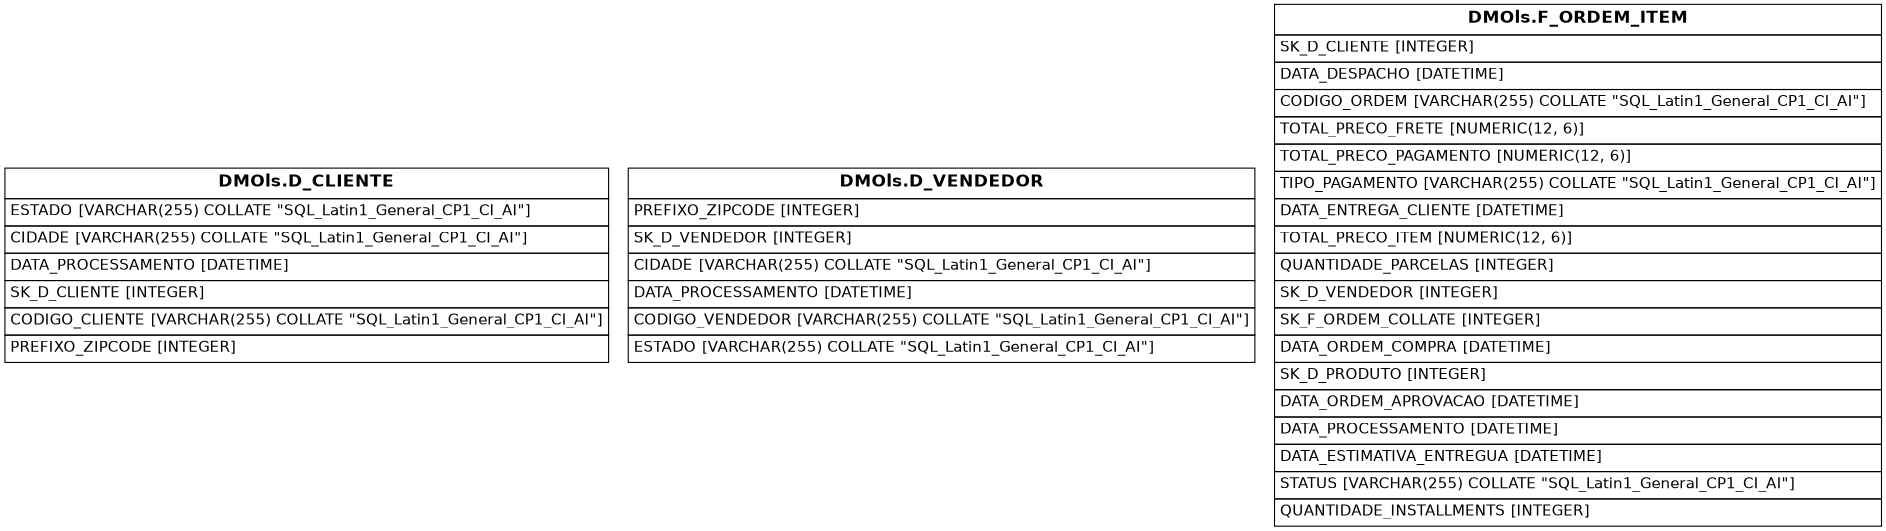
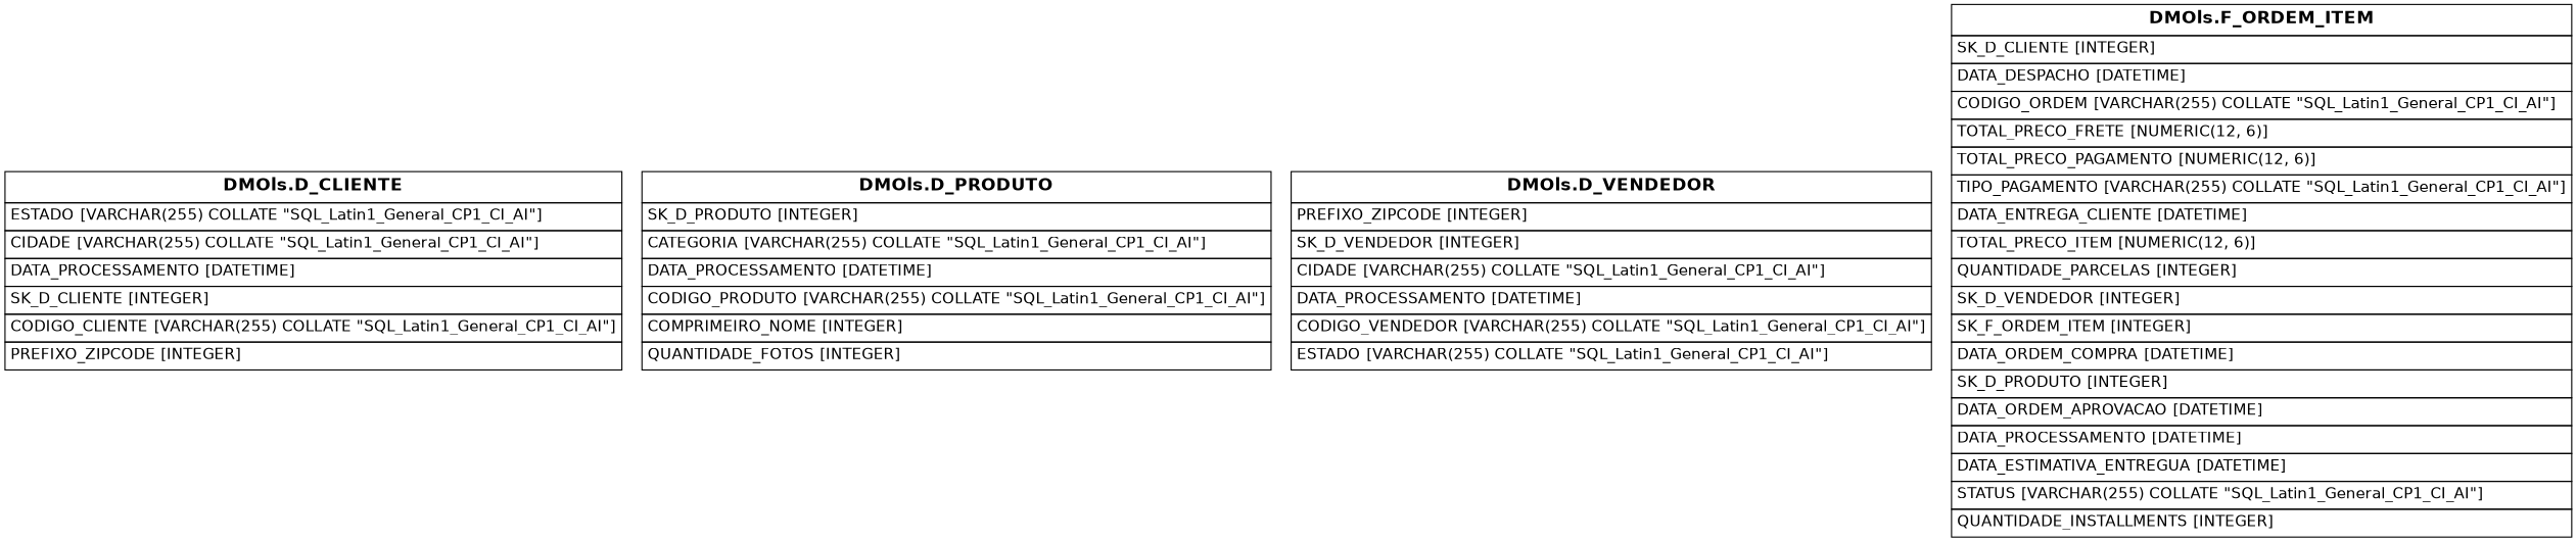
  digraph {
    rankdir=TB
    node [shape=plain]
    n1 [label=<<FONT FACE="Helvetica"><TABLE BORDER="0" CELLBORDER="1" CELLPADDING="4" CELLSPACING="0"><TR><TD><B><FONT POINT-SIZE="16">DMOls.D_CLIENTE</FONT></B></TD></TR><TR><TD ALIGN="LEFT"><FONT>ESTADO</FONT><FONT> [VARCHAR(255) COLLATE "SQL_Latin1_General_CP1_CI_AI"]</FONT></TD></TR><TR><TD ALIGN="LEFT"><FONT>CIDADE</FONT><FONT> [VARCHAR(255) COLLATE "SQL_Latin1_General_CP1_CI_AI"]</FONT></TD></TR><TR><TD ALIGN="LEFT"><FONT>DATA_PROCESSAMENTO</FONT><FONT> [DATETIME]</FONT></TD></TR><TR><TD ALIGN="LEFT"><FONT>SK_D_CLIENTE</FONT><FONT> [INTEGER]</FONT></TD></TR><TR><TD ALIGN="LEFT"><FONT>CODIGO_CLIENTE</FONT><FONT> [VARCHAR(255) COLLATE "SQL_Latin1_General_CP1_CI_AI"]</FONT></TD></TR><TR><TD ALIGN="LEFT"><FONT>PREFIXO_ZIPCODE</FONT><FONT> [INTEGER]</FONT></TD></TR></TABLE></FONT>>]
+   n2 [label=<<FONT FACE="Helvetica"><TABLE BORDER="0" CELLBORDER="1" CELLPADDING="4" CELLSPACING="0"><TR><TD><B><FONT POINT-SIZE="16">DMOls.D_PRODUTO</FONT></B></TD></TR><TR><TD ALIGN="LEFT"><FONT>SK_D_PRODUTO</FONT><FONT> [INTEGER]</FONT></TD></TR><TR><TD ALIGN="LEFT"><FONT>CATEGORIA</FONT><FONT> [VARCHAR(255) COLLATE "SQL_Latin1_General_CP1_CI_AI"]</FONT></TD></TR><TR><TD ALIGN="LEFT"><FONT>DATA_PROCESSAMENTO</FONT><FONT> [DATETIME]</FONT></TD></TR><TR><TD ALIGN="LEFT"><FONT>CODIGO_PRODUTO</FONT><FONT> [VARCHAR(255) COLLATE "SQL_Latin1_General_CP1_CI_AI"]</FONT></TD></TR><TR><TD ALIGN="LEFT"><FONT>COMPRIMEIRO_NOME</FONT><FONT> [INTEGER]</FONT></TD></TR><TR><TD ALIGN="LEFT"><FONT>QUANTIDADE_FOTOS</FONT><FONT> [INTEGER]</FONT></TD></TR></TABLE></FONT>>]
    n3 [label=<<FONT FACE="Helvetica"><TABLE BORDER="0" CELLBORDER="1" CELLPADDING="4" CELLSPACING="0"><TR><TD><B><FONT POINT-SIZE="16">DMOls.D_VENDEDOR</FONT></B></TD></TR><TR><TD ALIGN="LEFT"><FONT>PREFIXO_ZIPCODE</FONT><FONT> [INTEGER]</FONT></TD></TR><TR><TD ALIGN="LEFT"><FONT>SK_D_VENDEDOR</FONT><FONT> [INTEGER]</FONT></TD></TR><TR><TD ALIGN="LEFT"><FONT>CIDADE</FONT><FONT> [VARCHAR(255) COLLATE "SQL_Latin1_General_CP1_CI_AI"]</FONT></TD></TR><TR><TD ALIGN="LEFT"><FONT>DATA_PROCESSAMENTO</FONT><FONT> [DATETIME]</FONT></TD></TR><TR><TD ALIGN="LEFT"><FONT>CODIGO_VENDEDOR</FONT><FONT> [VARCHAR(255) COLLATE "SQL_Latin1_General_CP1_CI_AI"]</FONT></TD></TR><TR><TD ALIGN="LEFT"><FONT>ESTADO</FONT><FONT> [VARCHAR(255) COLLATE "SQL_Latin1_General_CP1_CI_AI"]</FONT></TD></TR></TABLE></FONT>>]
-   n4 [label=<<FONT FACE="Helvetica"><TABLE BORDER="0" CELLBORDER="1" CELLPADDING="4" CELLSPACING="0"><TR><TD><B><FONT POINT-SIZE="16">DMOls.F_ORDEM_ITEM</FONT></B></TD></TR><TR><TD ALIGN="LEFT"><FONT>SK_D_CLIENTE</FONT><FONT> [INTEGER]</FONT></TD></TR><TR><TD ALIGN="LEFT"><FONT>DATA_DESPACHO</FONT><FONT> [DATETIME]</FONT></TD></TR><TR><TD ALIGN="LEFT"><FONT>CODIGO_ORDEM</FONT><FONT> [VARCHAR(255) COLLATE "SQL_Latin1_General_CP1_CI_AI"]</FONT></TD></TR><TR><TD ALIGN="LEFT"><FONT>TOTAL_PRECO_FRETE</FONT><FONT> [NUMERIC(12, 6)]</FONT></TD></TR><TR><TD ALIGN="LEFT"><FONT>TOTAL_PRECO_PAGAMENTO</FONT><FONT> [NUMERIC(12, 6)]</FONT></TD></TR><TR><TD ALIGN="LEFT"><FONT>TIPO_PAGAMENTO</FONT><FONT> [VARCHAR(255) COLLATE "SQL_Latin1_General_CP1_CI_AI"]</FONT></TD></TR><TR><TD ALIGN="LEFT"><FONT>DATA_ENTREGA_CLIENTE</FONT><FONT> [DATETIME]</FONT></TD></TR><TR><TD ALIGN="LEFT"><FONT>TOTAL_PRECO_ITEM</FONT><FONT> [NUMERIC(12, 6)]</FONT></TD></TR><TR><TD ALIGN="LEFT"><FONT>QUANTIDADE_PARCELAS</FONT><FONT> [INTEGER]</FONT></TD></TR><TR><TD ALIGN="LEFT"><FONT>SK_D_VENDEDOR</FONT><FONT> [INTEGER]</FONT></TD></TR><TR><TD ALIGN="LEFT"><FONT>SK_F_ORDEM_COLLATE</FONT><FONT> [INTEGER]</FONT></TD></TR><TR><TD ALIGN="LEFT"><FONT>DATA_ORDEM_COMPRA</FONT><FONT> [DATETIME]</FONT></TD></TR><TR><TD ALIGN="LEFT"><FONT>SK_D_PRODUTO</FONT><FONT> [INTEGER]</FONT></TD></TR><TR><TD ALIGN="LEFT"><FONT>DATA_ORDEM_APROVACAO</FONT><FONT> [DATETIME]</FONT></TD></TR><TR><TD ALIGN="LEFT"><FONT>DATA_PROCESSAMENTO</FONT><FONT> [DATETIME]</FONT></TD></TR><TR><TD ALIGN="LEFT"><FONT>DATA_ESTIMATIVA_ENTREGUA</FONT><FONT> [DATETIME]</FONT></TD></TR><TR><TD ALIGN="LEFT"><FONT>STATUS</FONT><FONT> [VARCHAR(255) COLLATE "SQL_Latin1_General_CP1_CI_AI"]</FONT></TD></TR><TR><TD ALIGN="LEFT"><FONT>QUANTIDADE_INSTALLMENTS</FONT><FONT> [INTEGER]</FONT></TD></TR></TABLE></FONT>>]
+   n4 [label=<<FONT FACE="Helvetica"><TABLE BORDER="0" CELLBORDER="1" CELLPADDING="4" CELLSPACING="0"><TR><TD><B><FONT POINT-SIZE="16">DMOls.F_ORDEM_ITEM</FONT></B></TD></TR><TR><TD ALIGN="LEFT"><FONT>SK_D_CLIENTE</FONT><FONT> [INTEGER]</FONT></TD></TR><TR><TD ALIGN="LEFT"><FONT>DATA_DESPACHO</FONT><FONT> [DATETIME]</FONT></TD></TR><TR><TD ALIGN="LEFT"><FONT>CODIGO_ORDEM</FONT><FONT> [VARCHAR(255) COLLATE "SQL_Latin1_General_CP1_CI_AI"]</FONT></TD></TR><TR><TD ALIGN="LEFT"><FONT>TOTAL_PRECO_FRETE</FONT><FONT> [NUMERIC(12, 6)]</FONT></TD></TR><TR><TD ALIGN="LEFT"><FONT>TOTAL_PRECO_PAGAMENTO</FONT><FONT> [NUMERIC(12, 6)]</FONT></TD></TR><TR><TD ALIGN="LEFT"><FONT>TIPO_PAGAMENTO</FONT><FONT> [VARCHAR(255) COLLATE "SQL_Latin1_General_CP1_CI_AI"]</FONT></TD></TR><TR><TD ALIGN="LEFT"><FONT>DATA_ENTREGA_CLIENTE</FONT><FONT> [DATETIME]</FONT></TD></TR><TR><TD ALIGN="LEFT"><FONT>TOTAL_PRECO_ITEM</FONT><FONT> [NUMERIC(12, 6)]</FONT></TD></TR><TR><TD ALIGN="LEFT"><FONT>QUANTIDADE_PARCELAS</FONT><FONT> [INTEGER]</FONT></TD></TR><TR><TD ALIGN="LEFT"><FONT>SK_D_VENDEDOR</FONT><FONT> [INTEGER]</FONT></TD></TR><TR><TD ALIGN="LEFT"><FONT>SK_F_ORDEM_ITEM</FONT><FONT> [INTEGER]</FONT></TD></TR><TR><TD ALIGN="LEFT"><FONT>DATA_ORDEM_COMPRA</FONT><FONT> [DATETIME]</FONT></TD></TR><TR><TD ALIGN="LEFT"><FONT>SK_D_PRODUTO</FONT><FONT> [INTEGER]</FONT></TD></TR><TR><TD ALIGN="LEFT"><FONT>DATA_ORDEM_APROVACAO</FONT><FONT> [DATETIME]</FONT></TD></TR><TR><TD ALIGN="LEFT"><FONT>DATA_PROCESSAMENTO</FONT><FONT> [DATETIME]</FONT></TD></TR><TR><TD ALIGN="LEFT"><FONT>DATA_ESTIMATIVA_ENTREGUA</FONT><FONT> [DATETIME]</FONT></TD></TR><TR><TD ALIGN="LEFT"><FONT>STATUS</FONT><FONT> [VARCHAR(255) COLLATE "SQL_Latin1_General_CP1_CI_AI"]</FONT></TD></TR><TR><TD ALIGN="LEFT"><FONT>QUANTIDADE_INSTALLMENTS</FONT><FONT> [INTEGER]</FONT></TD></TR></TABLE></FONT>>]
  }
